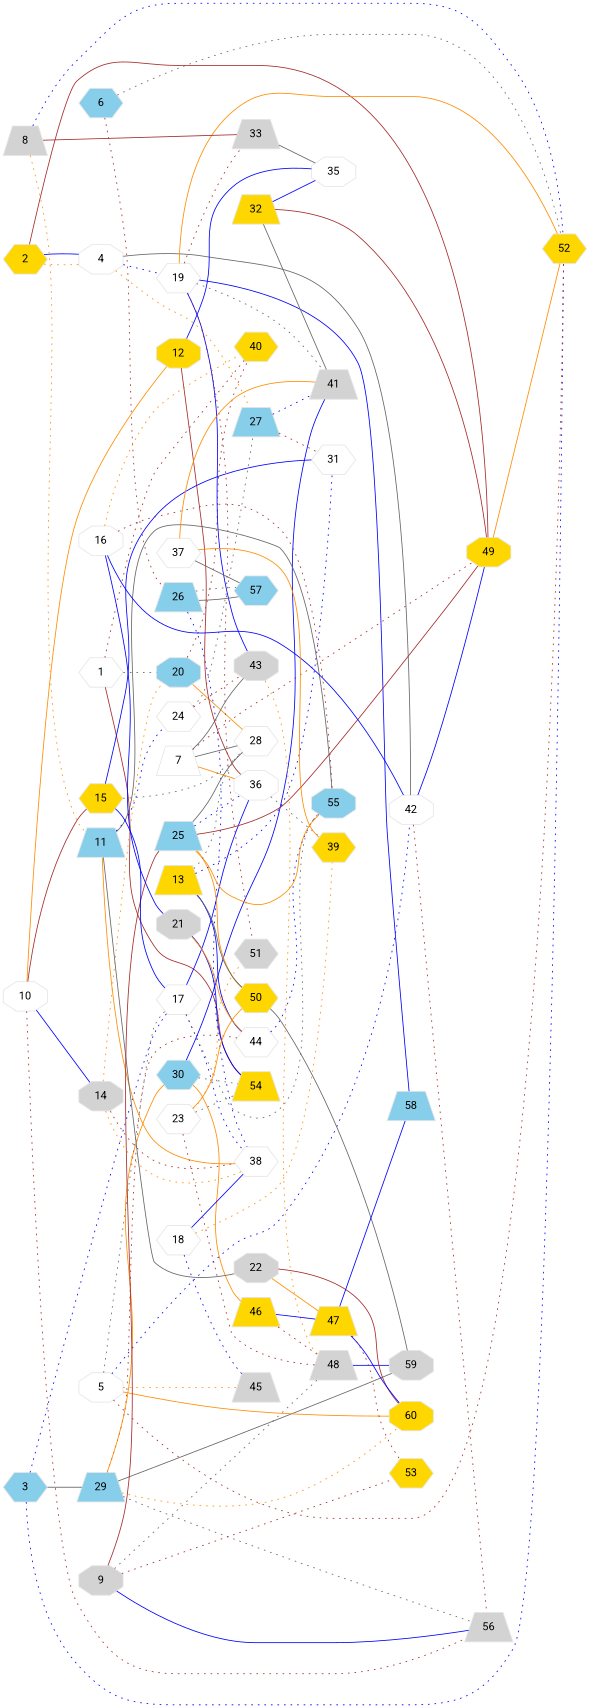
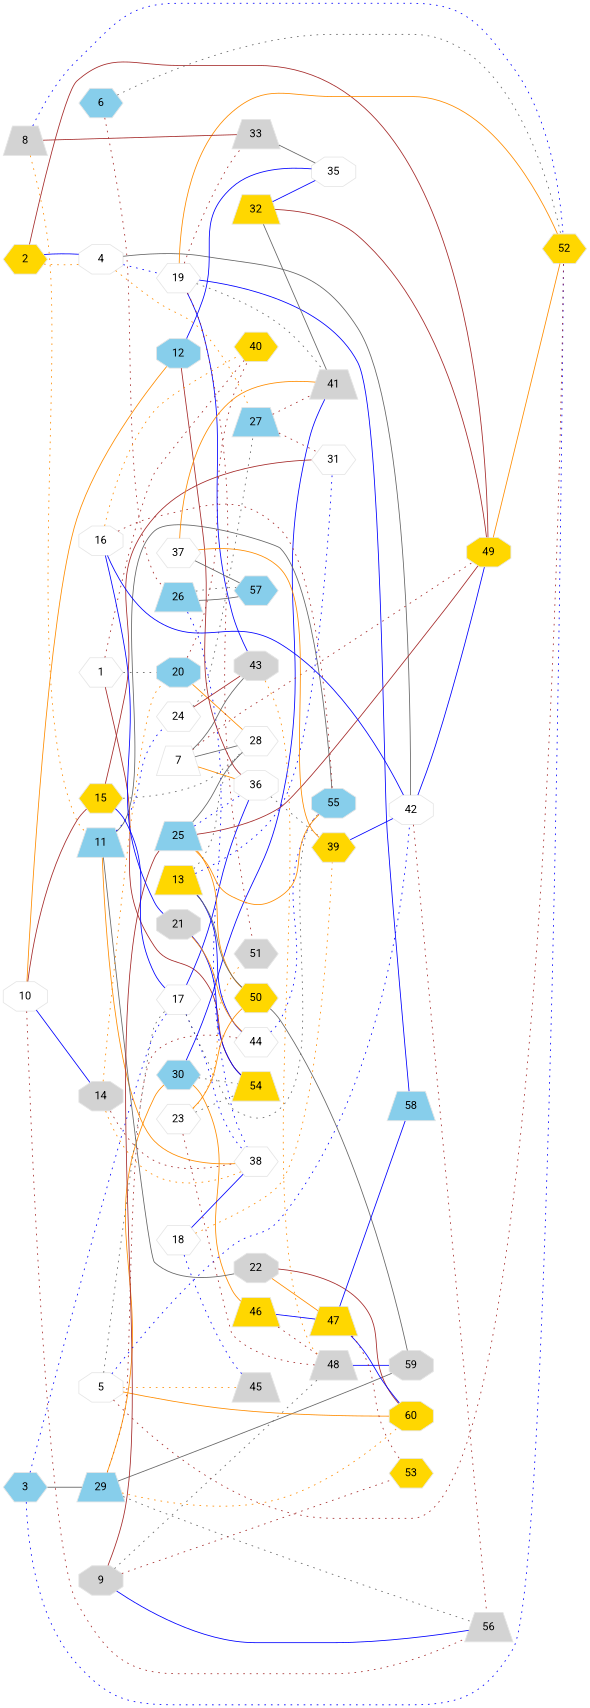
  graph {
    fontname=Roboto
    rankdir=LR
    node [color=gray90 fillcolor=white fontname=Roboto shape=hexagon style=filled]
    edge [color=blue fontname=Roboto style=solid]
    20 [fillcolor=skyblue shape=octagon]
    1
    40 [fillcolor=gold]
    54 [fillcolor=gold shape=trapezium]
    28
    2 [fillcolor=gold]
    4 [shape=octagon]
    49 [fillcolor=gold shape=octagon]
    19
    27 [fillcolor=skyblue shape=trapezium]
    42 [shape=octagon]
    52 [fillcolor=gold]
    3 [fillcolor=skyblue]
    17
    29 [fillcolor=skyblue shape=trapezium]
    36 [shape=octagon]
    38
    55 [fillcolor=skyblue shape=octagon]
    60 [fillcolor=gold shape=octagon]
    56 [fillcolor=lightgrey shape=trapezium]
    44
    30 [fillcolor=skyblue]
    59 [fillcolor=lightgrey shape=octagon]
    43 [fillcolor=lightgrey shape=octagon]
    33 [fillcolor=lightgrey shape=trapezium]
    41 [fillcolor=lightgrey shape=trapezium]
    51 [fillcolor=lightgrey]
    58 [fillcolor=skyblue shape=trapezium]
    31
    5 [shape=octagon]
    45 [fillcolor=lightgrey shape=trapezium]
    6 [fillcolor=skyblue]
    26 [fillcolor=skyblue shape=trapezium]
    57 [fillcolor=skyblue]
    7 [shape=trapezium]
    39 [fillcolor=gold]
    48 [fillcolor=lightgrey shape=trapezium]
    8 [fillcolor=lightgrey shape=trapezium]
    11 [fillcolor=skyblue shape=trapezium]
    22 [fillcolor=lightgrey shape=octagon]
    24
    35 [shape=octagon]
    9 [fillcolor=lightgrey shape=octagon]
    25 [fillcolor=skyblue shape=trapezium]
    53 [fillcolor=gold]
    50 [fillcolor=gold]
    10 [shape=octagon]
-   12 [fillcolor=gold shape=octagon]
+   12 [fillcolor=skyblue shape=octagon]
    14 [fillcolor=lightgrey shape=octagon]
    15 [fillcolor=gold]
    47 [fillcolor=gold shape=trapezium]
    13 [fillcolor=gold shape=trapezium]
    16 [shape=octagon]
    21 [fillcolor=lightgrey shape=octagon]
    18
    23
    46 [fillcolor=gold shape=trapezium]
    32 [fillcolor=gold shape=trapezium]
    37
    20 -- 40 [color=brown style=dotted]
    20 -- 28 [color=darkorange]
    1 -- 20 [color=gray40 style=dotted]
    1 -- 40 [color=brown style=dotted]
    1 -- 54 [color=brown]
    2 -- 4 [color=darkorange style=dotted]
    2 -- 4
    2 -- 49 [color=brown]
    4 -- 19 [style=dotted]
    4 -- 27 [color=darkorange style=dotted]
    4 -- 42 [color=gray40]
    49 -- 52 [color=darkorange]
    19 -- 52 [color=darkorange]
    19 -- 43
    19 -- 33 [color=brown style=dotted]
    19 -- 41 [color=gray40 style=dotted]
    19 -- 51 [color=brown style=dotted]
    19 -- 58
-   27 -- 41 [style=dotted]
+   27 -- 41 [color=brown style=dotted]
    27 -- 31 [color=brown style=dotted]
    42 -- 49
    42 -- 56 [color=brown style=dotted]
    3 -- 52 [style=dotted]
    3 -- 17 [style=dotted]
    3 -- 29 [color=gray40]
    17 -- 36
    17 -- 38 [style=dotted]
    17 -- 55 [color=gray40 style=dotted]
    29 -- 60 [color=darkorange style=dotted]
    29 -- 56 [color=gray40 style=dotted]
    29 -- 44 [color=brown style=dotted]
    29 -- 30 [color=darkorange]
    29 -- 59 [color=gray40]
    36 -- 39 [color=gray40 style=dotted]
    44 -- 55 [style=dotted]
    30 -- 54 [color=gray40 style=dotted]
    30 -- 41
    30 -- 46 [color=darkorange]
    43 -- 48 [color=darkorange style=dotted]
    33 -- 35 [color=gray40]
    5 -- 42 [style=dotted]
    5 -- 52 [color=brown style=dotted]
    5 -- 17 [color=gray40 style=dotted]
    5 -- 60 [color=darkorange]
    5 -- 45 [color=darkorange style=dotted]
    6 -- 52 [color=gray40 style=dotted]
    6 -- 26 [color=brown style=dotted]
    26 -- 38 [style=dotted]
    26 -- 57 [color=gray40]
    26 -- 57 [color=gray40 style=dotted]
    7 -- 28 [color=gray40]
    7 -- 49 [color=brown style=dotted]
    7 -- 36 [color=darkorange]
    7 -- 43 [color=gray40]
+   39 -- 42
    48 -- 59
    8 -- 52 [style=dotted]
    8 -- 33 [color=brown]
    8 -- 11 [color=darkorange style=dotted]
    11 -- 38 [color=darkorange]
    11 -- 55 [color=gray40]
    11 -- 22 [color=gray40]
    11 -- 24 [style=dotted]
    22 -- 60 [color=brown]
    22 -- 47 [color=darkorange]
    24 -- 27 [color=gray40 style=dotted]
-   24 -- 43 [color=brown style=dotted]
+   24 -- 43 [color=brown]
    9 -- 56
    9 -- 48 [color=gray40 style=dotted]
    9 -- 25 [color=brown]
    9 -- 53 [color=brown style=dotted]
    25 -- 28 [color=gray40]
    25 -- 49 [color=brown]
    25 -- 36 [style=dotted]
    25 -- 55 [color=darkorange]
    25 -- 50 [color=darkorange]
    50 -- 59 [color=gray40]
    10 -- 56 [color=brown style=dotted]
    10 -- 12 [color=darkorange]
    10 -- 14
    10 -- 15 [color=brown]
    12 -- 36 [color=brown]
    12 -- 35
    14 -- 20 [color=darkorange style=dotted]
    14 -- 38 [color=darkorange style=dotted]
    14 -- 38 [color=brown style=dotted]
    15 -- 28 [color=gray40 style=dotted]
    15 -- 17
-   15 -- 31
+   15 -- 31 [color=brown]
    47 -- 60
    47 -- 58
    47 -- 53 [color=brown style=dotted]
    13 -- 28 [color=gray40 style=dotted]
    13 -- 44
    13 -- 31 [style=dotted]
    13 -- 50 [color=gray40]
    16 -- 40 [color=darkorange style=dotted]
    16 -- 42
    16 -- 55 [color=brown style=dotted]
    16 -- 21
    21 -- 54
    21 -- 44 [color=darkorange]
    18 -- 38
    18 -- 45 [style=dotted]
    18 -- 39 [color=darkorange style=dotted]
    23 -- 54 [color=gray40 style=dotted]
    23 -- 51 [color=darkorange style=dotted]
    23 -- 48 [color=brown style=dotted]
    23 -- 50 [color=darkorange]
    46 -- 48 [color=brown style=dotted]
    46 -- 47
    32 -- 49 [color=brown]
    32 -- 41 [color=gray40]
    32 -- 35
    37 -- 41 [color=darkorange]
    37 -- 57 [color=gray40]
    37 -- 39 [color=darkorange]
  }
